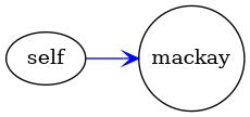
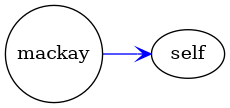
  digraph {
    rankdir=LR
    mackay [fillcolor=white fixedsize=true height=1 shape=circle style=filled width=1]
    self
-   self -> mackay [arrowhead=vee color=blue penwidth=1]
+   mackay -> self [arrowhead=vee color=blue penwidth=1]
  }
